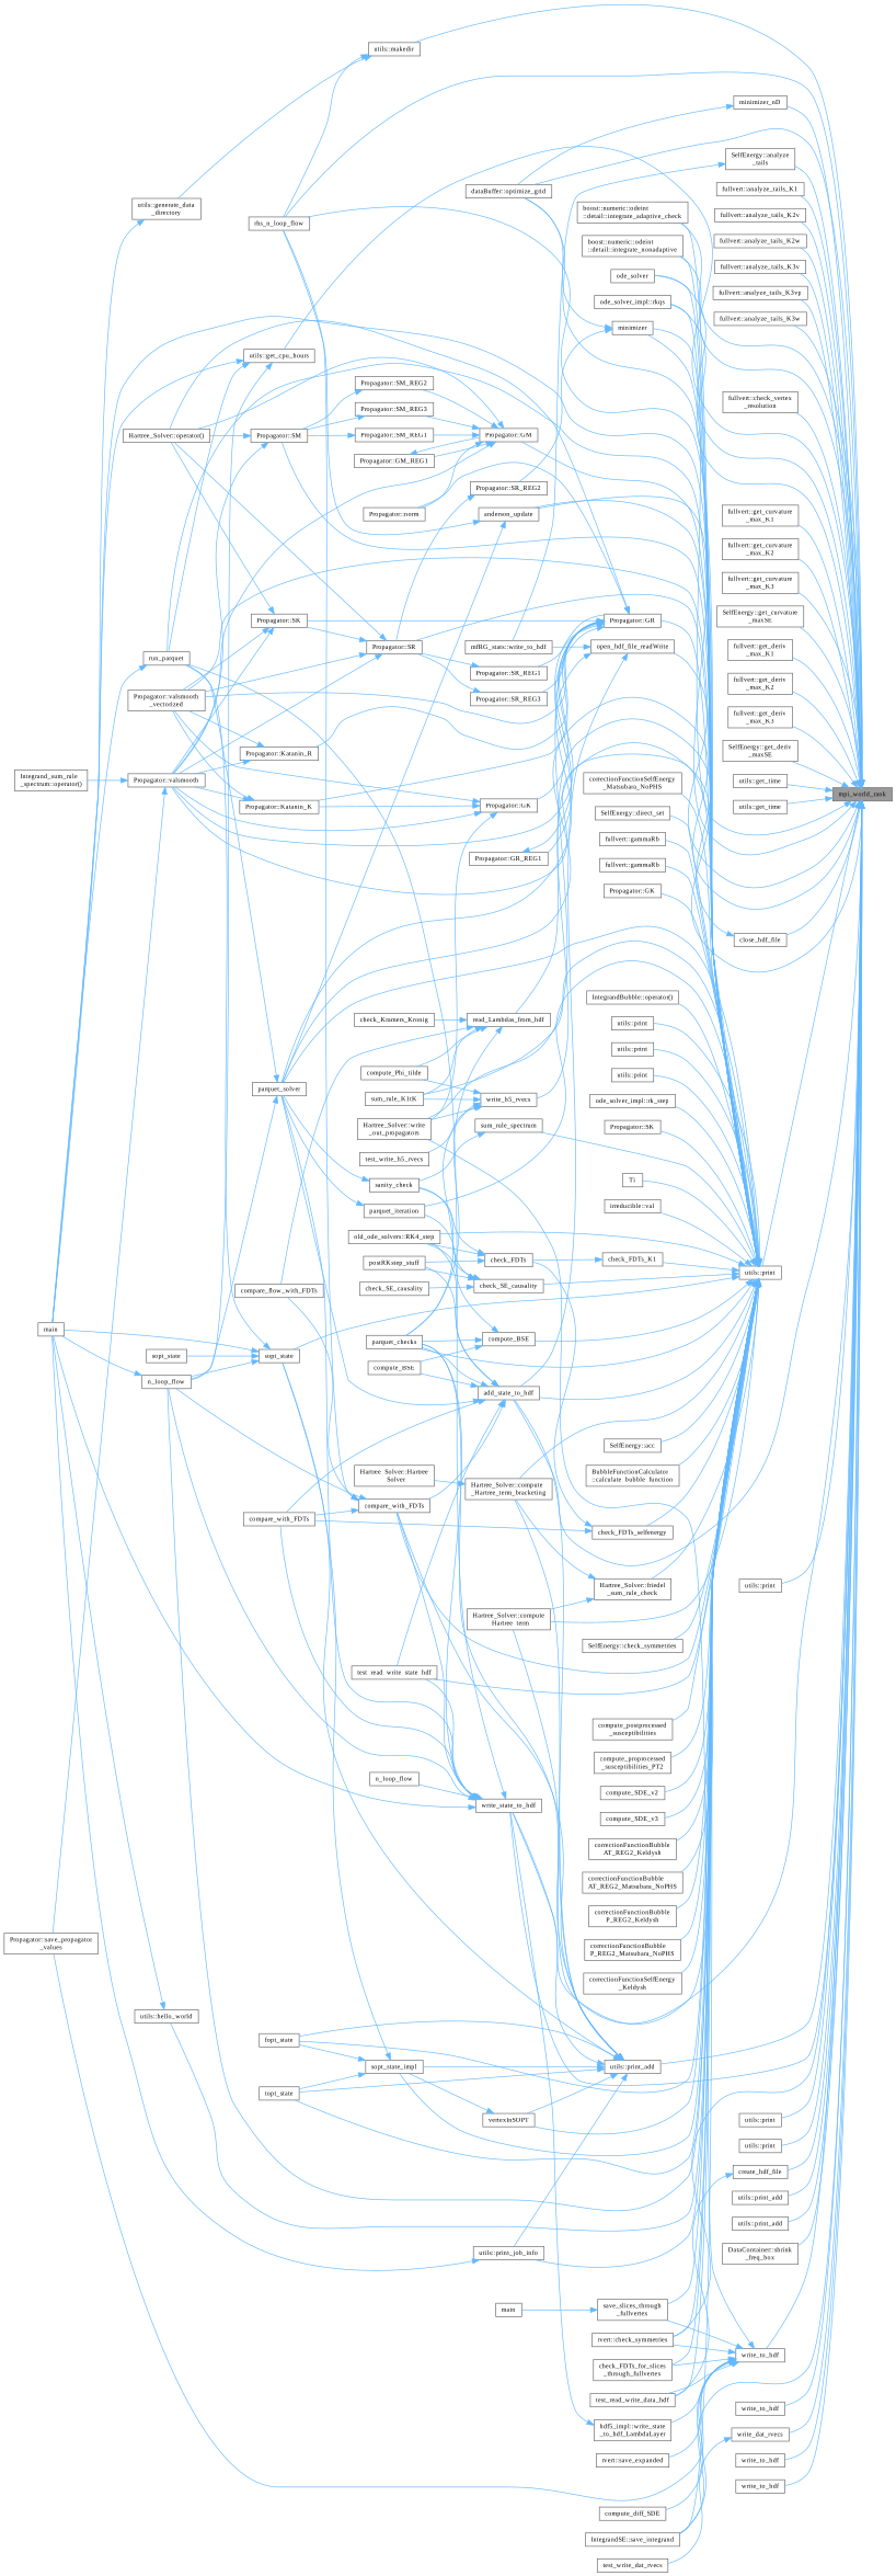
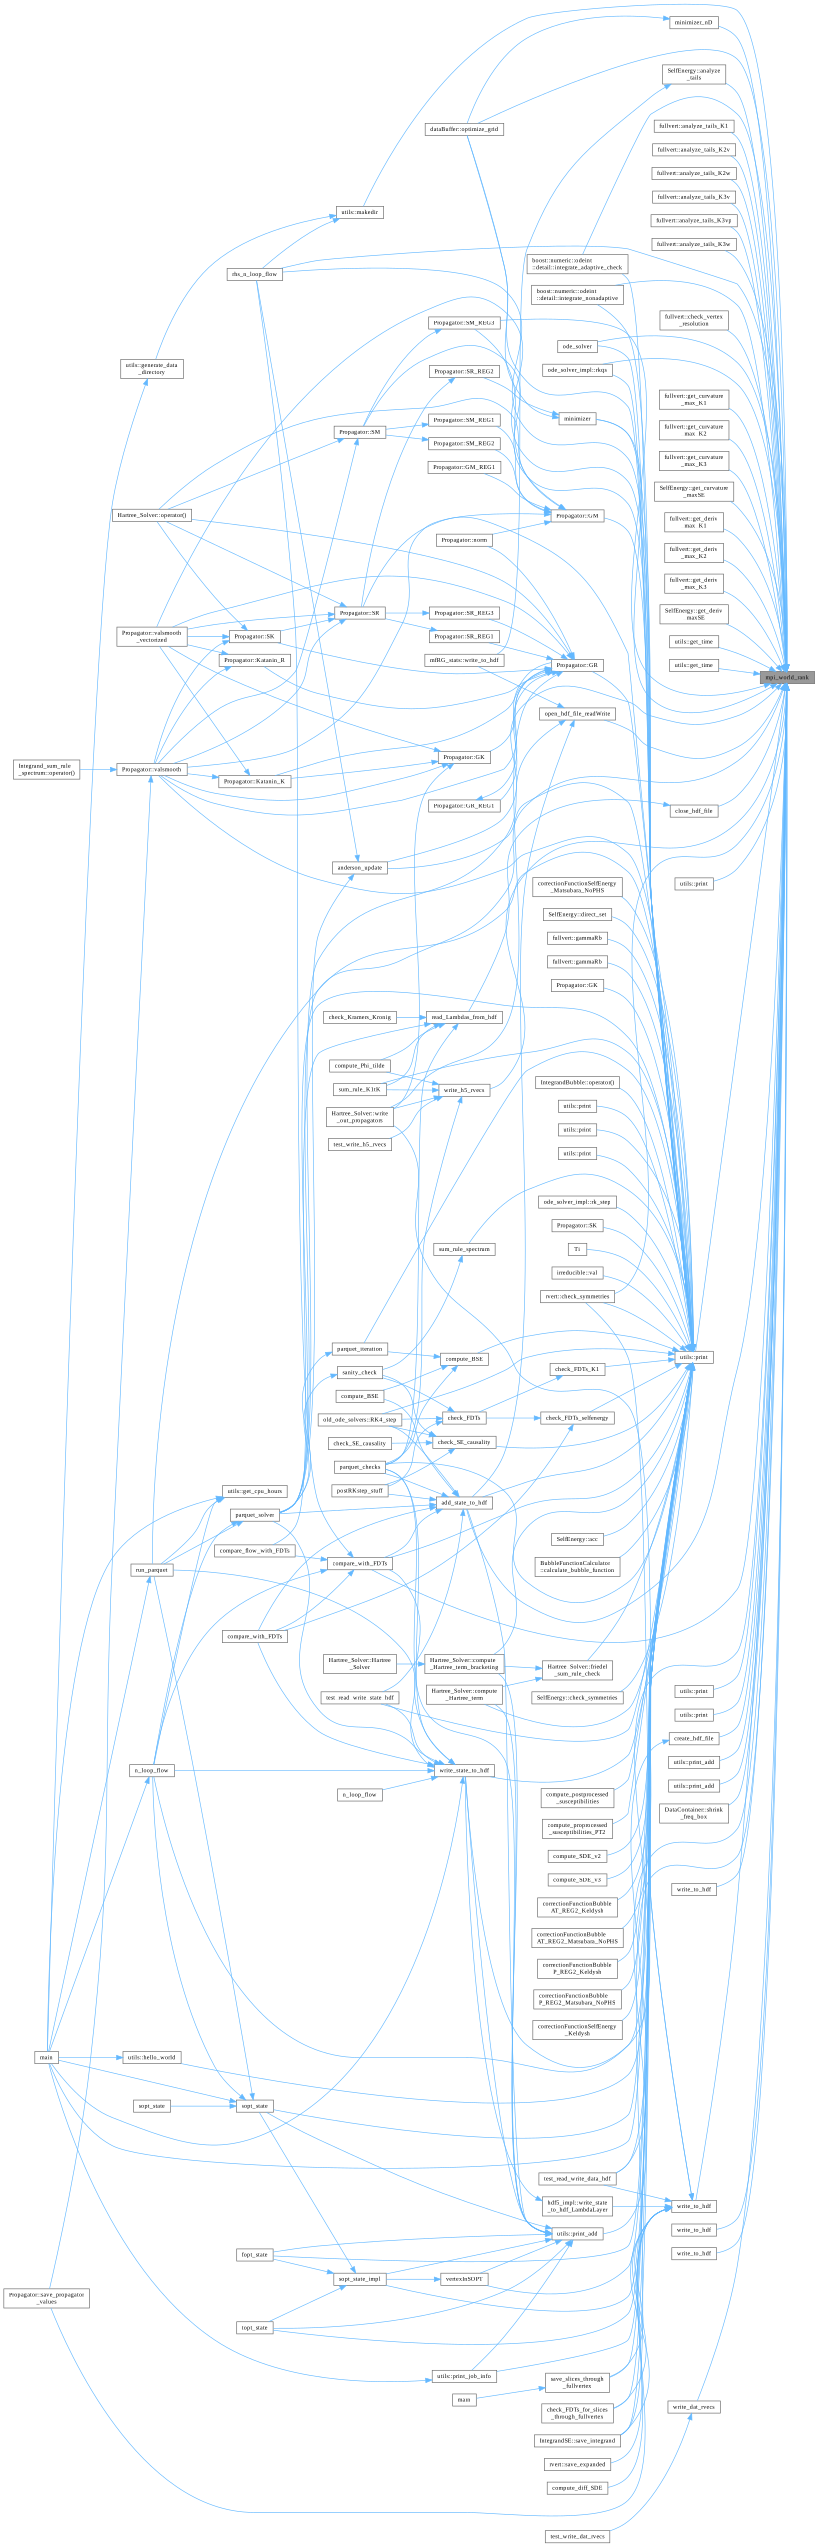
  digraph {
    fontname="Liberation Serif"
    rankdir=RL
    node [color=grey40 fillcolor=white fontname="Liberation Serif" fontsize=10 shape=box style=filled]
    edge [color=steelblue1 dir=back fontname="Liberation Serif" fontsize=10 labelfontname=Helvetica labelfontsize=10 style=solid]
    n1 [color=gray40 fillcolor=grey60 fontcolor=black height=0.2 label=mpi_world_rank width=0.4]
    n2 [height=0.2 label=add_state_to_hdf width=0.4]
    n3 [height=0.2 label=compare_with_FDTs width=0.4]
    n4 [height=0.2 label=rhs_n_loop_flow width=0.4]
    n5 [height=0.2 label=parquet_solver width=0.4]
    n6 [height=0.2 label="SelfEnergy::analyze\l_tails" width=0.4]
    n7 [height=0.2 label="fullvert::analyze_tails_K1" width=0.4]
    n8 [height=0.2 label="fullvert::analyze_tails_K2v" width=0.4]
    n9 [height=0.2 label="fullvert::analyze_tails_K2w" width=0.4]
    n10 [height=0.2 label="fullvert::analyze_tails_K3v" width=0.4]
    n11 [height=0.2 label="fullvert::analyze_tails_K3vp" width=0.4]
    n12 [height=0.2 label="fullvert::analyze_tails_K3w" width=0.4]
    n13 [height=0.2 label=anderson_update width=0.4]
    n14 [height=0.2 label="rvert::check_symmetries" width=0.4]
    n15 [height=0.2 label="fullvert::check_vertex\l_resolution" width=0.4]
    n16 [height=0.2 label=close_hdf_file width=0.4]
    n17 [height=0.2 label=create_hdf_file width=0.4]
    n18 [height=0.2 label="utils::get_cpu_hours" width=0.4]
    n19 [height=0.2 label="fullvert::get_curvature\l_max_K1" width=0.4]
    n20 [height=0.2 label="fullvert::get_curvature\l_max_K2" width=0.4]
    n21 [height=0.2 label="fullvert::get_curvature\l_max_K3" width=0.4]
    n22 [height=0.2 label="SelfEnergy::get_curvature\l_maxSE" width=0.4]
    n23 [height=0.2 label="fullvert::get_deriv\l_max_K1" width=0.4]
    n24 [height=0.2 label="fullvert::get_deriv\l_max_K2" width=0.4]
    n25 [height=0.2 label="fullvert::get_deriv\l_max_K3" width=0.4]
    n26 [height=0.2 label="SelfEnergy::get_deriv\l_maxSE" width=0.4]
    n27 [height=0.2 label="utils::get_time" width=0.4]
    n28 [height=0.2 label="utils::get_time" width=0.4]
    n29 [height=0.2 label="boost::numeric::odeint\l::detail::integrate_adaptive_check" width=0.4]
    n30 [height=0.2 label="boost::numeric::odeint\l::detail::integrate_nonadaptive" width=0.4]
    n31 [height=0.2 label="utils::makedir" width=0.4]
    n32 [height=0.2 label=minimizer width=0.4]
    n33 [height=0.2 label="dataBuffer::optimize_grid" width=0.4]
    n34 [height=0.2 label=minimizer_nD width=0.4]
    n35 [height=0.2 label=ode_solver width=0.4]
    n36 [height=0.2 label=open_hdf_file_readWrite width=0.4]
    n37 [height=0.2 label="utils::print" width=0.4]
    n38 [height=0.2 label="utils::print" width=0.4]
    n39 [height=0.2 label="ode_solver_impl::rkqs" width=0.4]
    n40 [height=0.2 label="IntegrandSE::save_integrand" width=0.4]
    n41 [height=0.2 label=write_state_to_hdf width=0.4]
    n42 [height=0.2 label="utils::print" width=0.4]
    n43 [height=0.2 label="utils::print" width=0.4]
    n44 [height=0.2 label="utils::print_add" width=0.4]
    n45 [height=0.2 label="utils::print_add" width=0.4]
    n46 [height=0.2 label="utils::print_add" width=0.4]
    n47 [height=0.2 label="DataContainer::shrink\l_freq_box" width=0.4]
    n48 [height=0.2 label=write_dat_rvecs width=0.4]
    n49 [height=0.2 label=write_h5_rvecs width=0.4]
    n50 [height=0.2 label=write_to_hdf width=0.4]
    n51 [height=0.2 label=write_to_hdf width=0.4]
    n52 [height=0.2 label=write_to_hdf width=0.4]
    n53 [height=0.2 label=write_to_hdf width=0.4]
    n54 [height=0.2 label=compare_with_FDTs width=0.4]
    n55 [height=0.2 label=compute_BSE width=0.4]
    n56 [height=0.2 label=parquet_checks width=0.4]
    n57 [height=0.2 label=postRKstep_stuff width=0.4]
    n58 [height=0.2 label="old_ode_solvers::RK4_step" width=0.4]
    n59 [height=0.2 label=test_read_write_state_hdf width=0.4]
    n60 [height=0.2 label=compare_flow_with_FDTs width=0.4]
    n61 [height=0.2 label=n_loop_flow width=0.4]
    n62 [height=0.2 label=run_parquet width=0.4]
    n63 [height=0.2 label="mfRG_stats::write_to_hdf" width=0.4]
    n64 [height=0.2 label=read_Lambdas_from_hdf width=0.4]
    n65 [height=0.2 label=test_read_write_data_hdf width=0.4]
    n66 [height=0.2 label=main width=0.4]
    n67 [height=0.2 label="utils::generate_data\l_directory" width=0.4]
    n68 [height=0.2 label="Propagator::SR_REG2" width=0.4]
    n69 [height=0.2 label=sum_rule_K1tK width=0.4]
    n70 [height=0.2 label="SelfEnergy::acc" width=0.4]
    n71 [height=0.2 label="BubbleFunctionCalculator\l::calculate_bubble_function" width=0.4]
    n72 [height=0.2 label="check_FDTs_for_slices\l_through_fullvertex" width=0.4]
    n73 [height=0.2 label=check_FDTs_K1 width=0.4]
    n74 [height=0.2 label=check_FDTs_selfenergy width=0.4]
    n75 [height=0.2 label=check_SE_causality width=0.4]
    n76 [height=0.2 label="SelfEnergy::check_symmetries" width=0.4]
    n77 [height=0.2 label=compute_BSE width=0.4]
    n78 [height=0.2 label=parquet_iteration width=0.4]
    n79 [height=0.2 label="Hartree_Solver::compute\l_Hartree_term" width=0.4]
    n80 [height=0.2 label="Hartree_Solver::compute\l_Hartree_term_bracketing" width=0.4]
    n81 [height=0.2 label="compute_postprocessed\l_susceptibilities" width=0.4]
    n82 [height=0.2 label="compute_proprocessed\l_susceptibilities_PT2" width=0.4]
    n83 [height=0.2 label=compute_SDE_v2 width=0.4]
    n84 [height=0.2 label=compute_SDE_v3 width=0.4]
    n85 [height=0.2 label="correctionFunctionBubble\lAT_REG2_Keldysh" width=0.4]
    n86 [height=0.2 label="correctionFunctionBubble\lAT_REG2_Matsubara_NoPHS" width=0.4]
    n87 [height=0.2 label="correctionFunctionBubble\lP_REG2_Keldysh" width=0.4]
    n88 [height=0.2 label="correctionFunctionBubble\lP_REG2_Matsubara_NoPHS" width=0.4]
    n89 [height=0.2 label="correctionFunctionSelfEnergy\l_Keldysh" width=0.4]
    n90 [height=0.2 label="correctionFunctionSelfEnergy\l_Matsubara_NoPHS" width=0.4]
    n91 [height=0.2 label="SelfEnergy::direct_set" width=0.4]
    n92 [height=0.2 label=fopt_state width=0.4]
    n93 [height=0.2 label="Hartree_Solver::friedel\l_sum_rule_check" width=0.4]
    n94 [height=0.2 label="fullvert::gammaRb" width=0.4]
    n95 [height=0.2 label="fullvert::gammaRb" width=0.4]
    n96 [height=0.2 label="Propagator::GK" width=0.4]
    n97 [height=0.2 label="Propagator::GM" width=0.4]
    n98 [height=0.2 label="Propagator::SM" width=0.4]
    n99 [height=0.2 label="Propagator::valsmooth" width=0.4]
    n100 [height=0.2 label="Propagator::GR" width=0.4]
    n101 [height=0.2 label="Propagator::valsmooth\l_vectorized" width=0.4]
    n102 [height=0.2 label="Propagator::SR" width=0.4]
    n103 [height=0.2 label="utils::hello_world" width=0.4]
    n104 [height=0.2 label="IntegrandBubble::operator()" width=0.4]
    n105 [height=0.2 label="utils::print" width=0.4]
    n106 [height=0.2 label="utils::print" width=0.4]
    n107 [height=0.2 label="utils::print" width=0.4]
    n108 [height=0.2 label="utils::print_job_info" width=0.4]
    n109 [height=0.2 label="ode_solver_impl::rk_step" width=0.4]
    n110 [height=0.2 label="save_slices_through\l_fullvertex" width=0.4]
    n111 [height=0.2 label="Propagator::SK" width=0.4]
    n112 [height=0.2 label=sopt_state width=0.4]
    n113 [height=0.2 label=sopt_state_impl width=0.4]
    n114 [height=0.2 label=topt_state width=0.4]
    n115 [height=0.2 label=sum_rule_spectrum width=0.4]
    n116 [height=0.2 label=Ti width=0.4]
    n117 [height=0.2 label="irreducible::val" width=0.4]
    n118 [height=0.2 label=vertexInSOPT width=0.4]
    n119 [height=0.2 label=n_loop_flow width=0.4]
    n120 [height=0.2 label=test_write_dat_rvecs width=0.4]
    n121 [height=0.2 label=compute_Phi_tilde width=0.4]
    n122 [height=0.2 label="Hartree_Solver::write\l_out_propagators" width=0.4]
    n123 [height=0.2 label=test_write_h5_rvecs width=0.4]
    n124 [height=0.2 label="Propagator::save_propagator\l_values" width=0.4]
    n125 [height=0.2 label=compute_diff_SDE width=0.4]
    n126 [height=0.2 label="rvert::save_expanded" width=0.4]
    n127 [height=0.2 label="hdf5_impl::write_state\l_to_hdf_LambdaLayer" width=0.4]
    n128 [height=0.2 label=check_Kramers_Kronig width=0.4]
    n129 [height=0.2 label=check_FDTs width=0.4]
    n130 [height=0.2 label=sanity_check width=0.4]
    n131 [height=0.2 label=check_SE_causality width=0.4]
    n132 [height=0.2 label="Hartree_Solver::Hartree\l_Solver" width=0.4]
    n133 [height=0.2 label="Propagator::GM_REG1" width=0.4]
    n134 [height=0.2 label="Propagator::norm" width=0.4]
    n135 [height=0.2 label="Hartree_Solver::operator()" width=0.4]
    n136 [height=0.2 label="Propagator::SM_REG1" width=0.4]
    n137 [height=0.2 label="Propagator::SM_REG2" width=0.4]
    n138 [height=0.2 label="Propagator::SM_REG3" width=0.4]
    n139 [height=0.2 label="Integrand_sum_rule\l_spectrum::operator()" width=0.4]
    n140 [height=0.2 label="Propagator::GK" width=0.4]
    n141 [height=0.2 label="Propagator::Katanin_K" width=0.4]
    n142 [height=0.2 label="Propagator::GR_REG1" width=0.4]
    n143 [height=0.2 label="Propagator::Katanin_R" width=0.4]
    n144 [height=0.2 label="Propagator::SK" width=0.4]
    n145 [height=0.2 label="Propagator::SR_REG1" width=0.4]
    n146 [height=0.2 label="Propagator::SR_REG3" width=0.4]
    n147 [height=0.2 label=main width=0.4]
    n148 [height=0.2 label=sopt_state width=0.4]
    n1 -> n2
    n1 -> n3
    n1 -> n4
    n1 -> n5
    n1 -> n6
    n1 -> n7
    n1 -> n8
    n1 -> n9
    n1 -> n10
    n1 -> n11
    n1 -> n12
    n1 -> n13
    n1 -> n14
    n1 -> n15
    n1 -> n16
    n1 -> n17
-   n1 -> n18
+   n1 -> n138
    n1 -> n19
    n1 -> n20
    n1 -> n21
    n1 -> n22
    n1 -> n23
    n1 -> n24
    n1 -> n25
    n1 -> n26
    n1 -> n27
    n1 -> n28
    n1 -> n29
    n1 -> n30
    n1 -> n31
    n1 -> n32
    n1 -> n33
    n1 -> n34
    n1 -> n35
    n1 -> n36
    n1 -> n37
    n1 -> n38
    n1 -> n39
    n1 -> n40
    n1 -> n41
    n1 -> n42
    n1 -> n43
    n1 -> n44
    n1 -> n45
    n1 -> n46
    n1 -> n47
    n1 -> n48
    n1 -> n49
    n1 -> n50
    n1 -> n51
    n1 -> n52
    n1 -> n53
    n2 -> n3
    n2 -> n5
    n2 -> n54
    n2 -> n55
    n2 -> n56
    n2 -> n57
    n2 -> n58
    n2 -> n59
    n3 -> n4
    n3 -> n54
    n3 -> n60
    n3 -> n61
    n5 -> n61
    n5 -> n62
    n6 -> n63
    n13 -> n4
    n13 -> n5
    n16 -> n64
    n17 -> n65
    n18 -> n61
    n18 -> n62
    n18 -> n66
    n31 -> n4
    n31 -> n67
    n32 -> n33
    n32 -> n68
    n34 -> n33
    n36 -> n2
    n36 -> n5
    n36 -> n63
    n38 -> n2
    n38 -> n3
    n38 -> n4
    n38 -> n5
    n38 -> n13
    n38 -> n14
    n38 -> n29
    n38 -> n30
    n38 -> n32
    n38 -> n33
    n38 -> n35
    n38 -> n39
    n38 -> n40
    n38 -> n41
    n38 -> n56
    n38 -> n58
    n38 -> n59
    n38 -> n61
    n38 -> n62
    n38 -> n65
    n38 -> n66
    n38 -> n69
    n38 -> n70
    n38 -> n71
    n38 -> n72
    n38 -> n73
    n38 -> n74
    n38 -> n75
    n38 -> n76
    n38 -> n77
    n38 -> n78
    n38 -> n79
    n38 -> n80
    n38 -> n81
    n38 -> n82
    n38 -> n83
    n38 -> n84
    n38 -> n85
    n38 -> n86
    n38 -> n87
    n38 -> n88
    n38 -> n89
    n38 -> n90
    n38 -> n91
    n38 -> n92
    n38 -> n93
    n38 -> n94
    n38 -> n95
    n38 -> n96
    n38 -> n97
    n38 -> n98
    n38 -> n99
    n38 -> n100
    n38 -> n101
    n38 -> n102
    n38 -> n103
    n38 -> n104
    n38 -> n105
    n38 -> n106
    n38 -> n107
    n38 -> n108
    n38 -> n109
    n38 -> n110
    n38 -> n111
    n38 -> n112
    n38 -> n113
    n38 -> n114
    n38 -> n115
    n38 -> n116
    n38 -> n117
    n38 -> n118
    n41 -> n3
    n41 -> n5
    n41 -> n54
    n41 -> n56
    n41 -> n59
    n41 -> n61
    n41 -> n62
    n41 -> n66
    n41 -> n119
    n44 -> n2
    n44 -> n41
    n44 -> n56
    n44 -> n79
    n44 -> n80
    n44 -> n92
    n44 -> n108
    n44 -> n112
    n44 -> n113
    n44 -> n114
    n44 -> n118
    n48 -> n120
    n49 -> n56
    n49 -> n69
    n49 -> n121
    n49 -> n122
    n49 -> n123
    n51 -> n14
    n51 -> n40
    n51 -> n65
    n51 -> n72
    n51 -> n110
    n51 -> n122
    n51 -> n124
    n51 -> n125
    n51 -> n126
    n51 -> n127
    n61 -> n66
    n62 -> n66
    n64 -> n56
    n64 -> n60
    n64 -> n69
    n64 -> n121
    n64 -> n128
    n67 -> n66
    n68 -> n102
    n73 -> n129
    n74 -> n54
    n74 -> n129
    n75 -> n57
    n75 -> n58
    n75 -> n130
    n75 -> n131
    n77 -> n55
    n77 -> n56
    n77 -> n78
    n78 -> n5
    n80 -> n132
    n93 -> n79
    n93 -> n80
    n97 -> n99
    n97 -> n133
    n97 -> n134
    n97 -> n135
    n97 -> n136
    n97 -> n137
    n97 -> n138
    n98 -> n99
    n98 -> n135
    n99 -> n124
    n99 -> n139
    n100 -> n99
    n100 -> n101
    n100 -> n122
    n100 -> n134
    n100 -> n135
    n100 -> n140
    n100 -> n141
    n100 -> n142
    n100 -> n143
    n100 -> n144
    n100 -> n145
    n100 -> n146
    n102 -> n99
    n102 -> n101
    n102 -> n135
    n102 -> n144
    n103 -> n66
    n108 -> n66
    n110 -> n147
    n112 -> n61
    n112 -> n62
    n112 -> n66
    n112 -> n148
    n113 -> n92
    n113 -> n112
    n113 -> n114
    n115 -> n130
    n118 -> n113
    n127 -> n41
    n129 -> n57
    n129 -> n58
    n129 -> n130
    n130 -> n5
-   n133 -> n97
    n136 -> n98
    n137 -> n98
    n138 -> n98
    n140 -> n99
    n140 -> n101
    n140 -> n122
    n140 -> n141
    n141 -> n99
    n141 -> n101
    n142 -> n100
    n143 -> n99
    n143 -> n101
    n144 -> n99
    n144 -> n101
    n144 -> n135
    n145 -> n102
    n146 -> n102
  }
